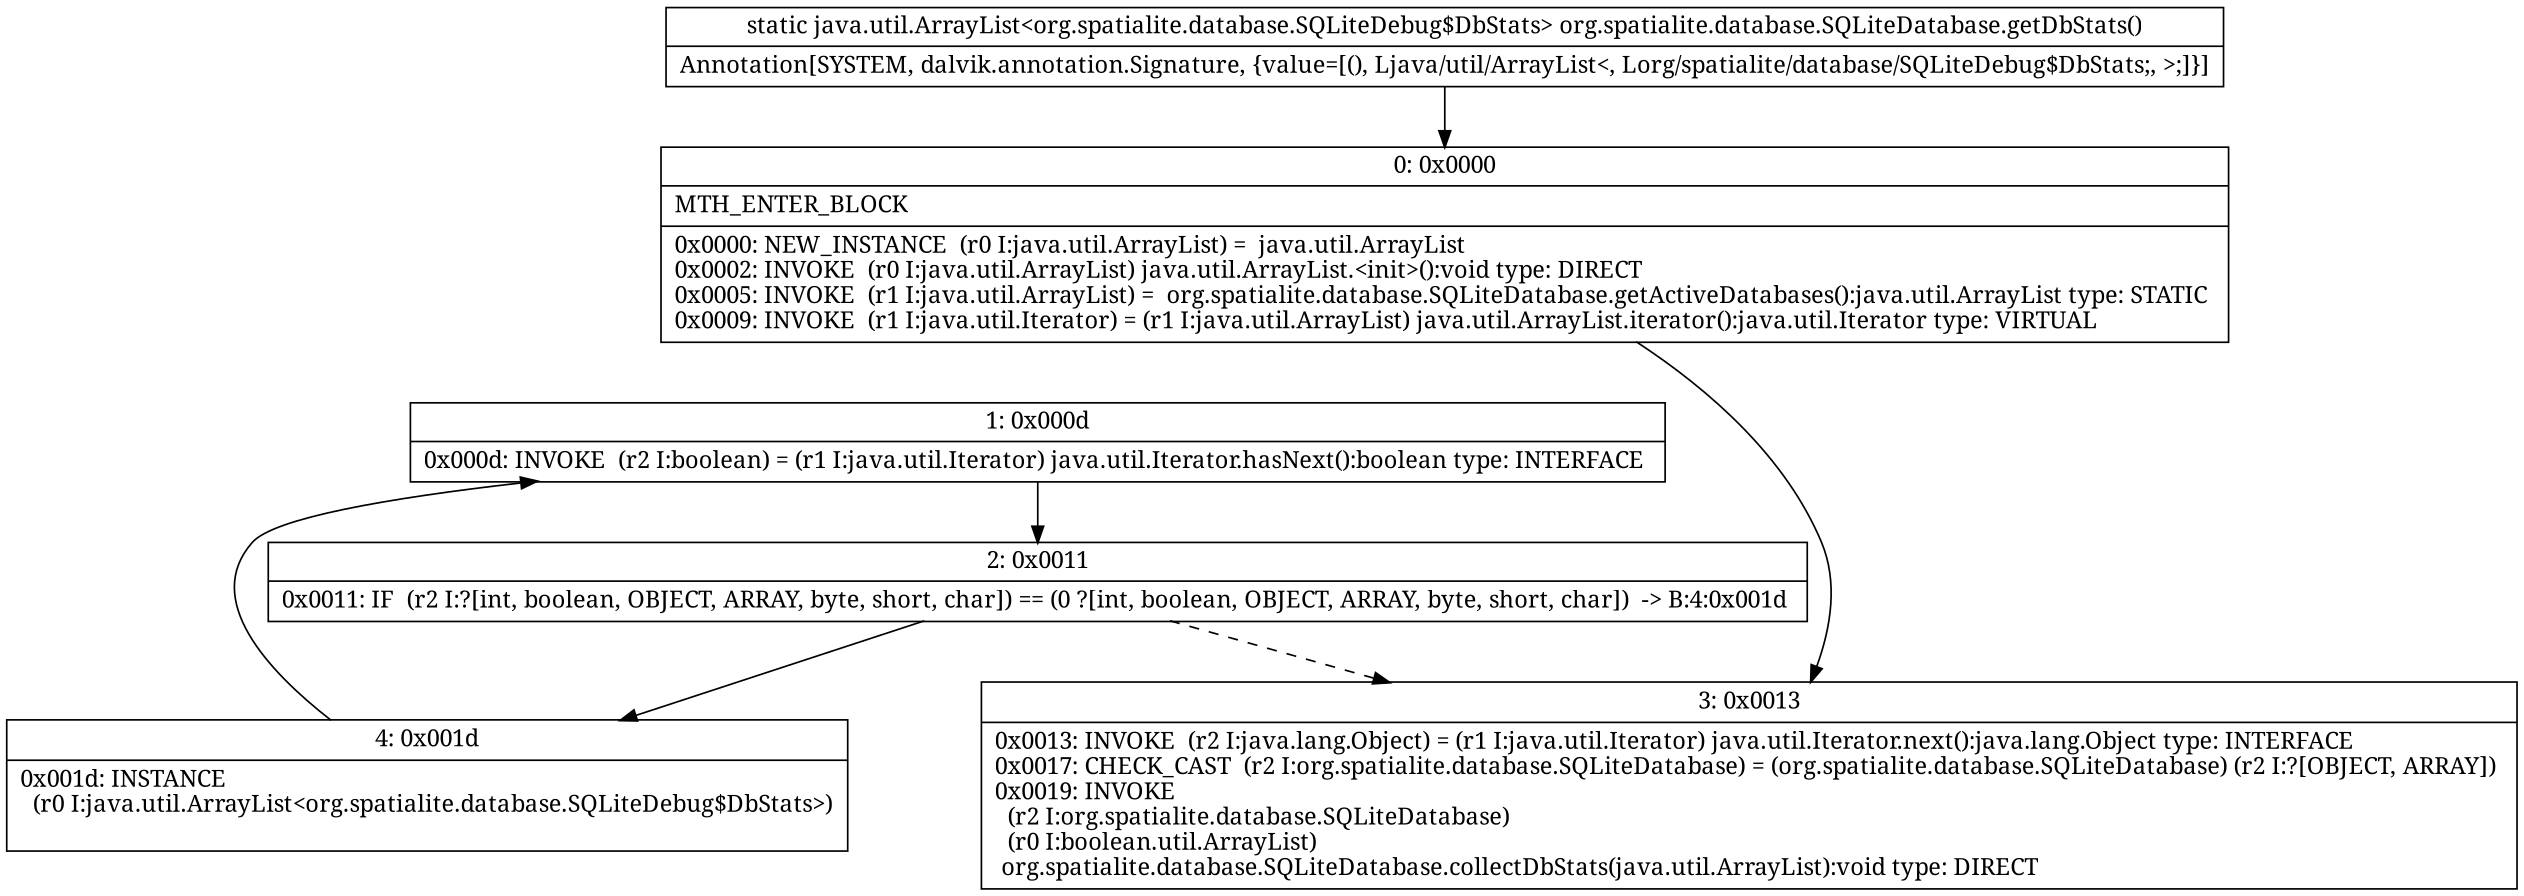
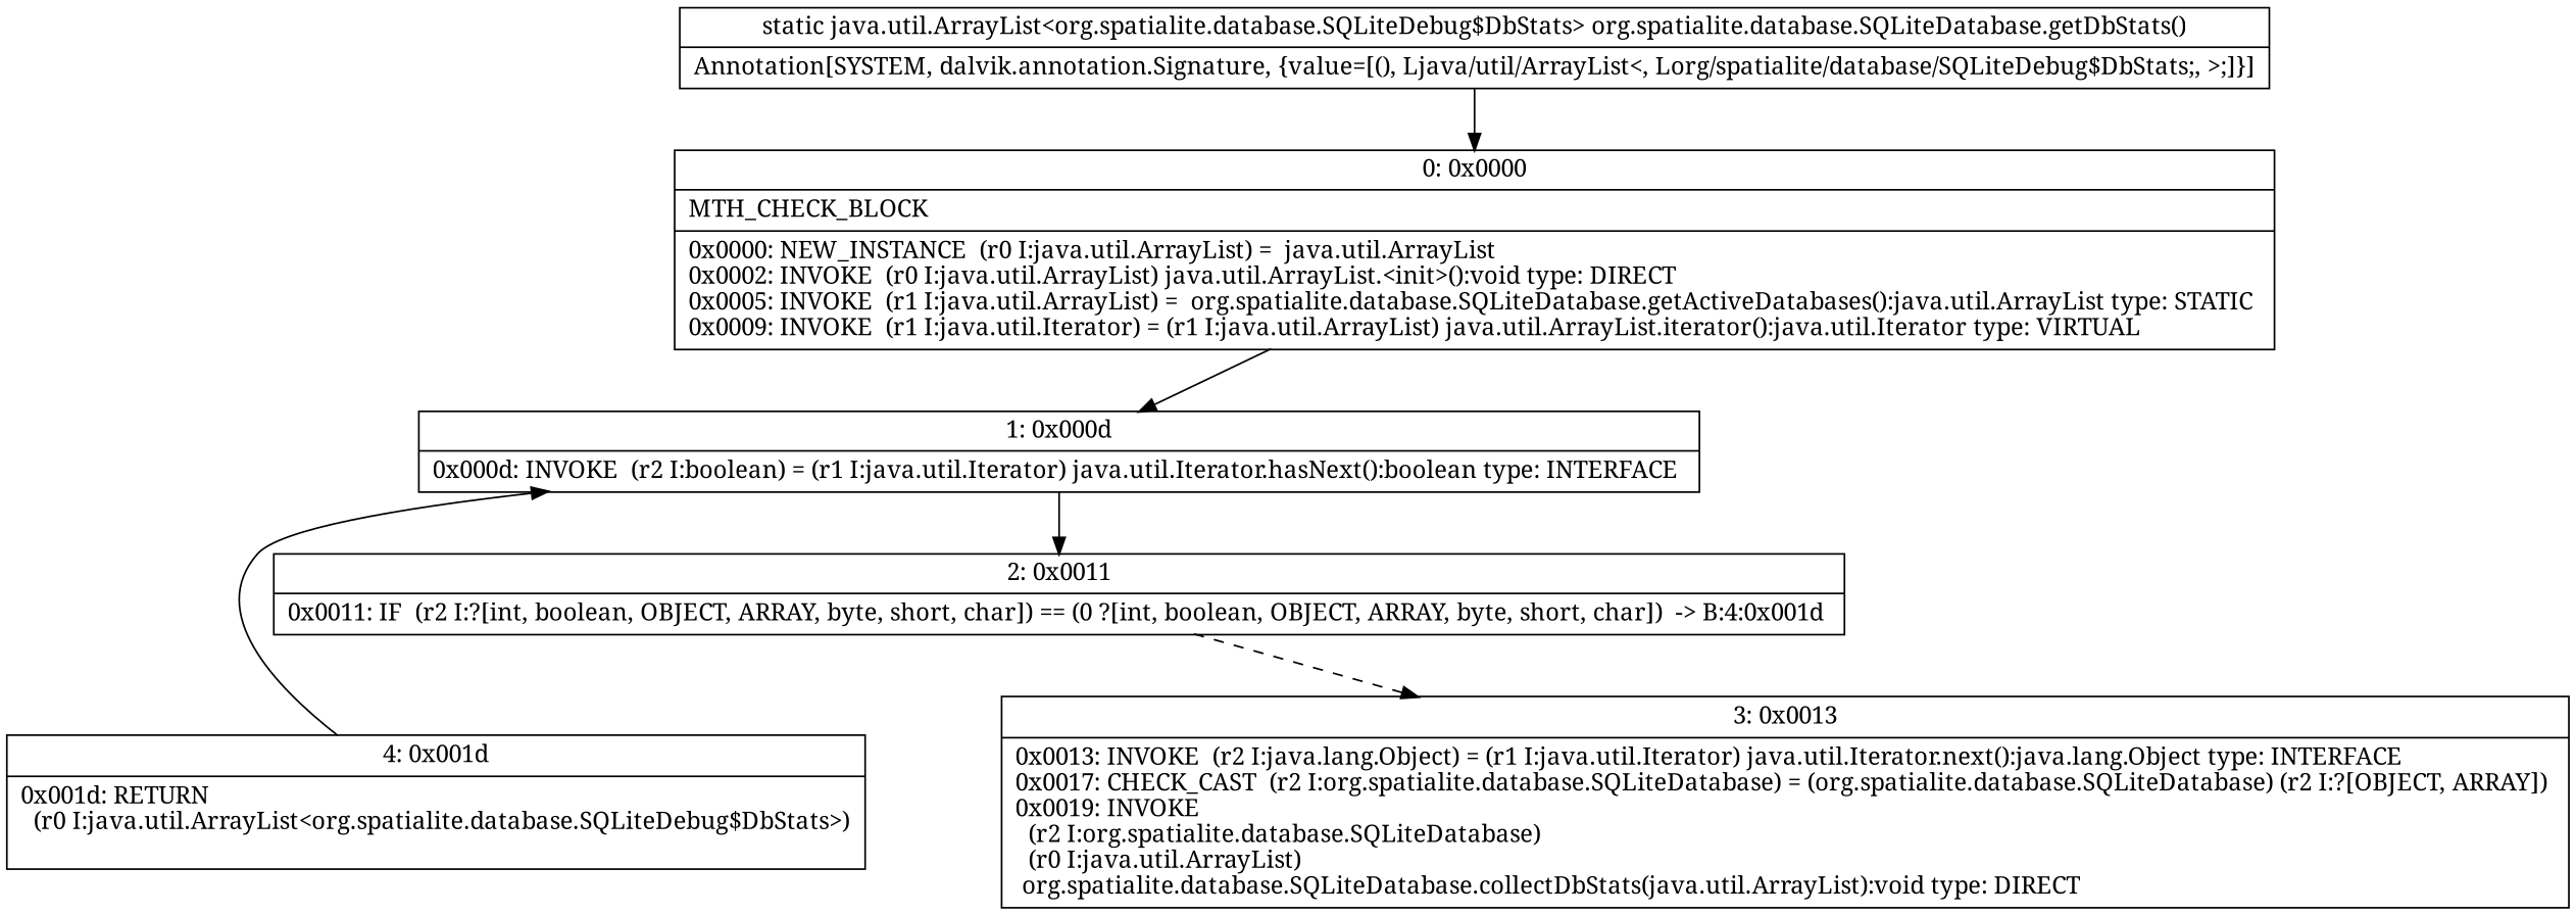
  digraph {
    fontname="Noto Serif"
    node [fontname="Noto Serif" shape=record]
    edge [fontname="Noto Serif"]
-   n1 [label="{0\:\ 0x0000|MTH_ENTER_BLOCK\l|0x0000: NEW_INSTANCE  (r0 I:java.util.ArrayList) =  java.util.ArrayList \l0x0002: INVOKE  (r0 I:java.util.ArrayList) java.util.ArrayList.\<init\>():void type: DIRECT \l0x0005: INVOKE  (r1 I:java.util.ArrayList) =  org.spatialite.database.SQLiteDatabase.getActiveDatabases():java.util.ArrayList type: STATIC \l0x0009: INVOKE  (r1 I:java.util.Iterator) = (r1 I:java.util.ArrayList) java.util.ArrayList.iterator():java.util.Iterator type: VIRTUAL \l}"]
+   n1 [label="{0\:\ 0x0000|MTH_CHECK_BLOCK\l|0x0000: NEW_INSTANCE  (r0 I:java.util.ArrayList) =  java.util.ArrayList \l0x0002: INVOKE  (r0 I:java.util.ArrayList) java.util.ArrayList.\<init\>():void type: DIRECT \l0x0005: INVOKE  (r1 I:java.util.ArrayList) =  org.spatialite.database.SQLiteDatabase.getActiveDatabases():java.util.ArrayList type: STATIC \l0x0009: INVOKE  (r1 I:java.util.Iterator) = (r1 I:java.util.ArrayList) java.util.ArrayList.iterator():java.util.Iterator type: VIRTUAL \l}"]
    n2 [label="{1\:\ 0x000d|0x000d: INVOKE  (r2 I:boolean) = (r1 I:java.util.Iterator) java.util.Iterator.hasNext():boolean type: INTERFACE \l}"]
    n3 [label="{2\:\ 0x0011|0x0011: IF  (r2 I:?[int, boolean, OBJECT, ARRAY, byte, short, char]) == (0 ?[int, boolean, OBJECT, ARRAY, byte, short, char])  \-\> B:4:0x001d \l}"]
-   n4 [label="{3\:\ 0x0013|0x0013: INVOKE  (r2 I:java.lang.Object) = (r1 I:java.util.Iterator) java.util.Iterator.next():java.lang.Object type: INTERFACE \l0x0017: CHECK_CAST  (r2 I:org.spatialite.database.SQLiteDatabase) = (org.spatialite.database.SQLiteDatabase) (r2 I:?[OBJECT, ARRAY]) \l0x0019: INVOKE  \l  (r2 I:org.spatialite.database.SQLiteDatabase)\l  (r0 I:boolean.util.ArrayList)\l org.spatialite.database.SQLiteDatabase.collectDbStats(java.util.ArrayList):void type: DIRECT \l}"]
-   n5 [label="{4\:\ 0x001d|0x001d: INSTANCE  \l  (r0 I:java.util.ArrayList\<org.spatialite.database.SQLiteDebug$DbStats\>)\l \l}"]
+   n4 [label="{3\:\ 0x0013|0x0013: INVOKE  (r2 I:java.lang.Object) = (r1 I:java.util.Iterator) java.util.Iterator.next():java.lang.Object type: INTERFACE \l0x0017: CHECK_CAST  (r2 I:org.spatialite.database.SQLiteDatabase) = (org.spatialite.database.SQLiteDatabase) (r2 I:?[OBJECT, ARRAY]) \l0x0019: INVOKE  \l  (r2 I:org.spatialite.database.SQLiteDatabase)\l  (r0 I:java.util.ArrayList)\l org.spatialite.database.SQLiteDatabase.collectDbStats(java.util.ArrayList):void type: DIRECT \l}"]
+   n5 [label="{4\:\ 0x001d|0x001d: RETURN  \l  (r0 I:java.util.ArrayList\<org.spatialite.database.SQLiteDebug$DbStats\>)\l \l}"]
    n6 [label="{static java.util.ArrayList\<org.spatialite.database.SQLiteDebug$DbStats\> org.spatialite.database.SQLiteDatabase.getDbStats()  | Annotation[SYSTEM, dalvik.annotation.Signature, \{value=[(), Ljava\/util\/ArrayList\<, Lorg\/spatialite\/database\/SQLiteDebug$DbStats;, \>;]\}]\l}"]
-   n1 -> n4
+   n1 -> n2
    n2 -> n3
    n3 -> n4 [style=dashed]
-   n3 -> n5
    n5 -> n2
    n6 -> n1
  }
